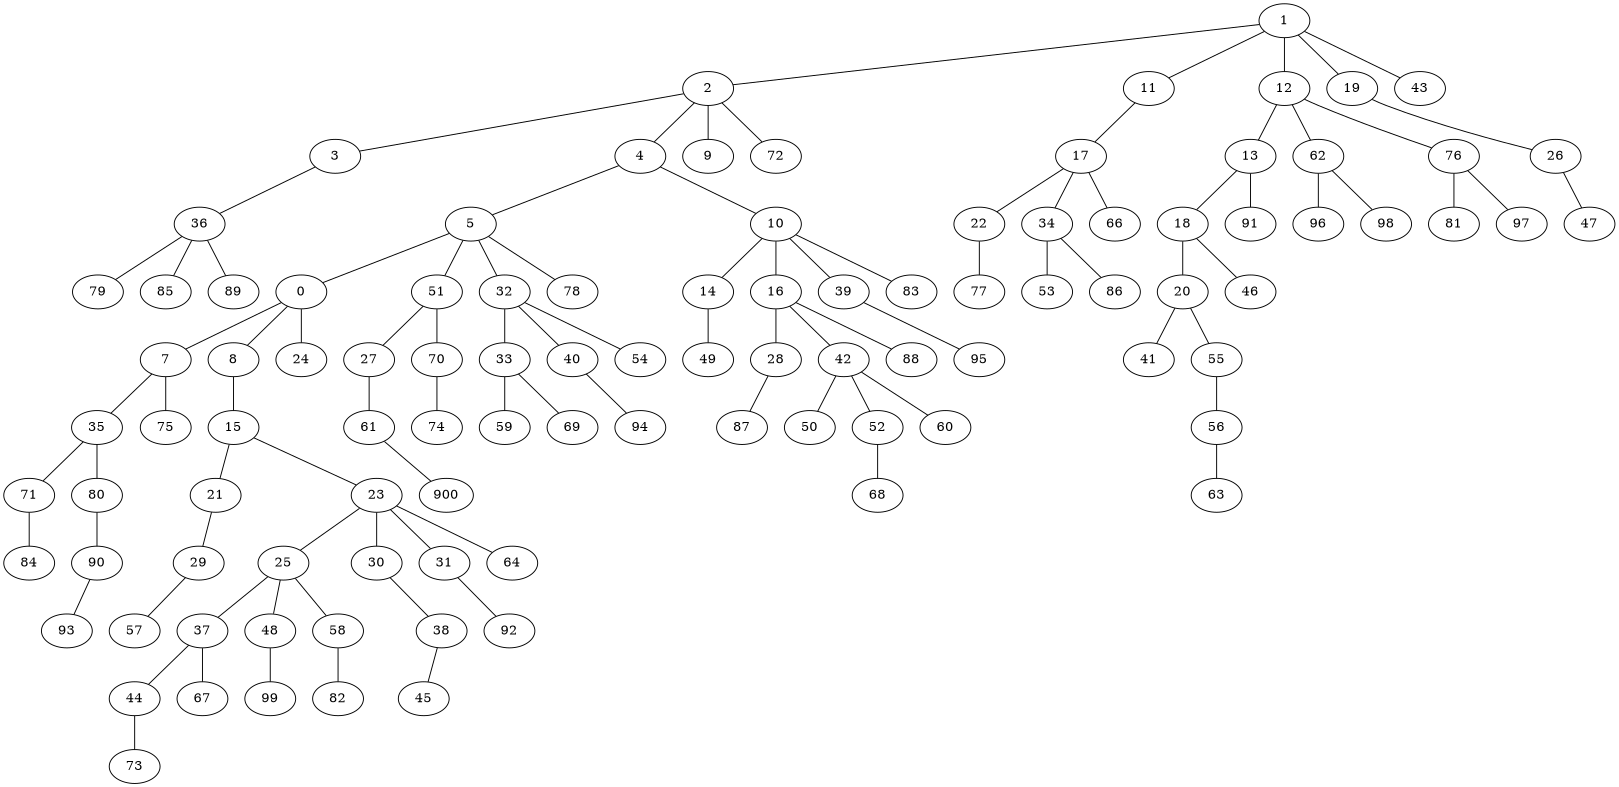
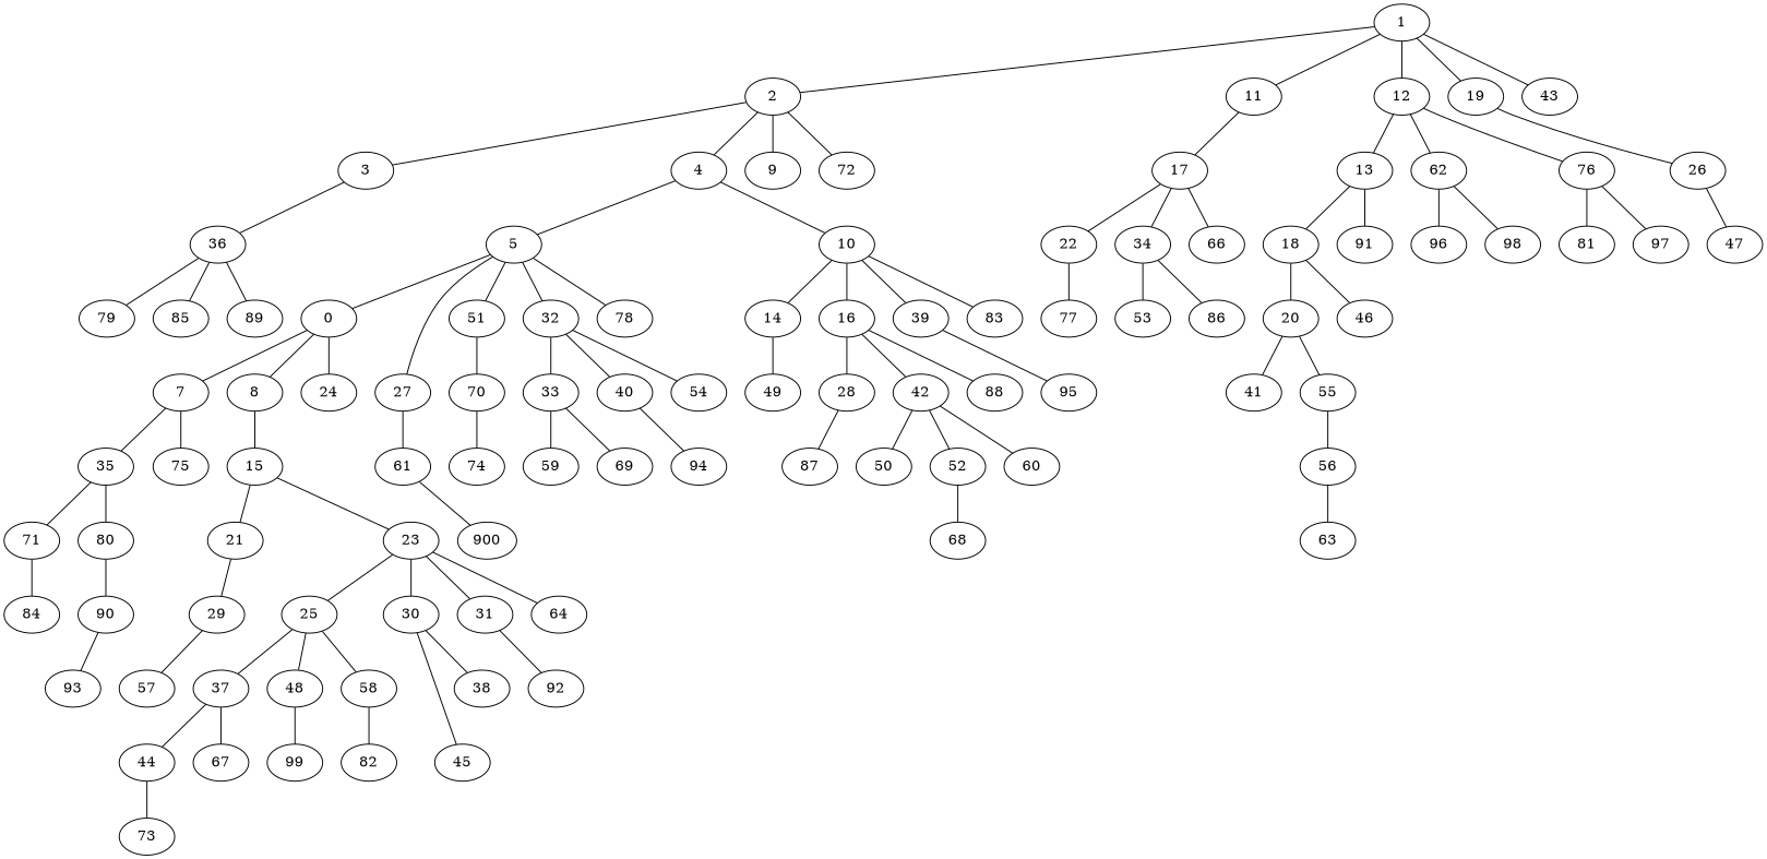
  graph {
    1
    2
    11
    12
    19
    43
    3
    4
    9
    72
    17
    13
    62
    76
    26
    36
    5
    10
    22
    34
    66
    18
    91
    96
    98
    81
    97
    47
    79
    85
    89
    n32 [label=0]
    27
    32
    51
    78
    14
    16
    39
    83
    7
    8
    24
    61
    33
    40
    54
    70
    49
    28
    42
    88
    95
    35
    75
    15
    n57 [label=900]
    59
    69
    94
    71
    80
    21
    23
    84
    90
    29
    25
    30
    31
    64
    87
    50
    52
    60
    77
    53
    86
    20
    46
    41
    55
    57
    37
    48
    58
    38
    45
    92
    68
    56
    63
    44
    67
    99
    82
    73
    74
    93
    1 -- 2
    1 -- 11
    1 -- 12
    1 -- 19
    1 -- 43
    2 -- 3
    2 -- 4
    2 -- 9
    2 -- 72
    11 -- 17
    12 -- 13
    12 -- 62
    12 -- 76
    19 -- 26
    3 -- 36
    4 -- 5
    4 -- 10
    17 -- 22
    17 -- 34
    17 -- 66
    13 -- 18
    13 -- 91
    62 -- 96
    62 -- 98
    76 -- 81
    76 -- 97
    26 -- 47
    36 -- 79
    36 -- 85
    36 -- 89
    5 -- n32
-   51 -- 27
+   5 -- 27
    5 -- 32
    5 -- 51
    5 -- 78
    10 -- 14
    10 -- 16
    10 -- 39
    10 -- 83
    22 -- 77
    34 -- 53
    34 -- 86
    18 -- 20
    18 -- 46
    n32 -- 7
    n32 -- 8
    n32 -- 24
    27 -- 61
    32 -- 33
    32 -- 40
    32 -- 54
    51 -- 70
    14 -- 49
    16 -- 28
    16 -- 42
    16 -- 88
    39 -- 95
    7 -- 35
    7 -- 75
    8 -- 15
    61 -- n57
    33 -- 59
    33 -- 69
    40 -- 94
    70 -- 74
    28 -- 87
    42 -- 50
    42 -- 52
    42 -- 60
    35 -- 71
    35 -- 80
    15 -- 21
    15 -- 23
    71 -- 84
    80 -- 90
    21 -- 29
    23 -- 25
    23 -- 30
    23 -- 31
    23 -- 64
    90 -- 93
    29 -- 57
    25 -- 37
    25 -- 48
    25 -- 58
    30 -- 38
-   38 -- 45
+   30 -- 45
    31 -- 92
    52 -- 68
    20 -- 41
    20 -- 55
    55 -- 56
    37 -- 44
    37 -- 67
    48 -- 99
    58 -- 82
    56 -- 63
    44 -- 73
  }
